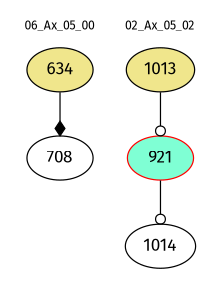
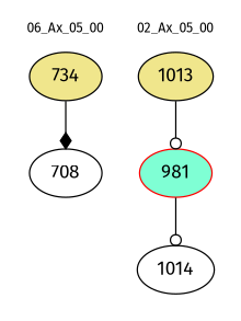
  digraph {
    fontname="Fira Sans"
    node [color=black fillcolor=khaki fontname="Fira Sans" style=filled]
    edge [arrowhead=odot color=black fontname="Fira Sans"]
-   n1 [label=634]
+   n1 [label=734]
    n2 [fillcolor=white label=708]
    n3 [label=1013]
-   n4 [color=red fillcolor=aquamarine label=921]
+   n4 [color=red fillcolor=aquamarine label=981]
    n5 [fillcolor=white label=1014]
    subgraph cluster_1 {
      color=white
      fontsize=10
      label="06_Ax_05_00"
      n1
      n2
    }
    subgraph cluster_2 {
      color=white
      fontsize=10
-     label="02_Ax_05_02"
+     label="02_Ax_05_00"
      n3
      n4
      n5
    }
    n1 -> n2 [arrowhead=diamond]
    n3 -> n4
    n4 -> n5
  }
